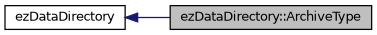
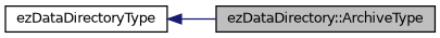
  digraph {
    rankdir=LR
    node [color=black fontname=Helvetica fontsize=10 shape=record style=filled]
    n1 [fillcolor=grey75 fontcolor=black height=0.2 label="ezDataDirectory::ArchiveType" width=0.4]
-   n2 [fillcolor=white height=0.2 label=ezDataDirectory width=0.4]
+   n2 [fillcolor=white height=0.2 label=ezDataDirectoryType width=0.4]
    n2 -> n1 [color=midnightblue dir=back fontname=Helvetica fontsize=10 labelfontname=Helvetica labelfontsize=10 style=solid]
  }
